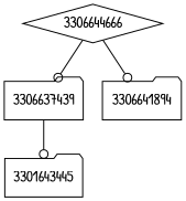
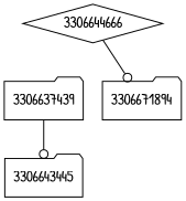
  strict digraph {
    fontname="Patrick Hand"
    node [fontname="Patrick Hand" shape=folder]
    edge [arrowhead=odot fontname="Patrick Hand"]
    3306644666 [shape=diamond]
    3306637439
-   3306641894
-   3306643445 [label=3301643445]
-   3306644666 -> 3306637439
+   3306641894 [label=3306671894]
+   3306643445
    3306644666 -> 3306641894
    3306637439 -> 3306643445
  }
